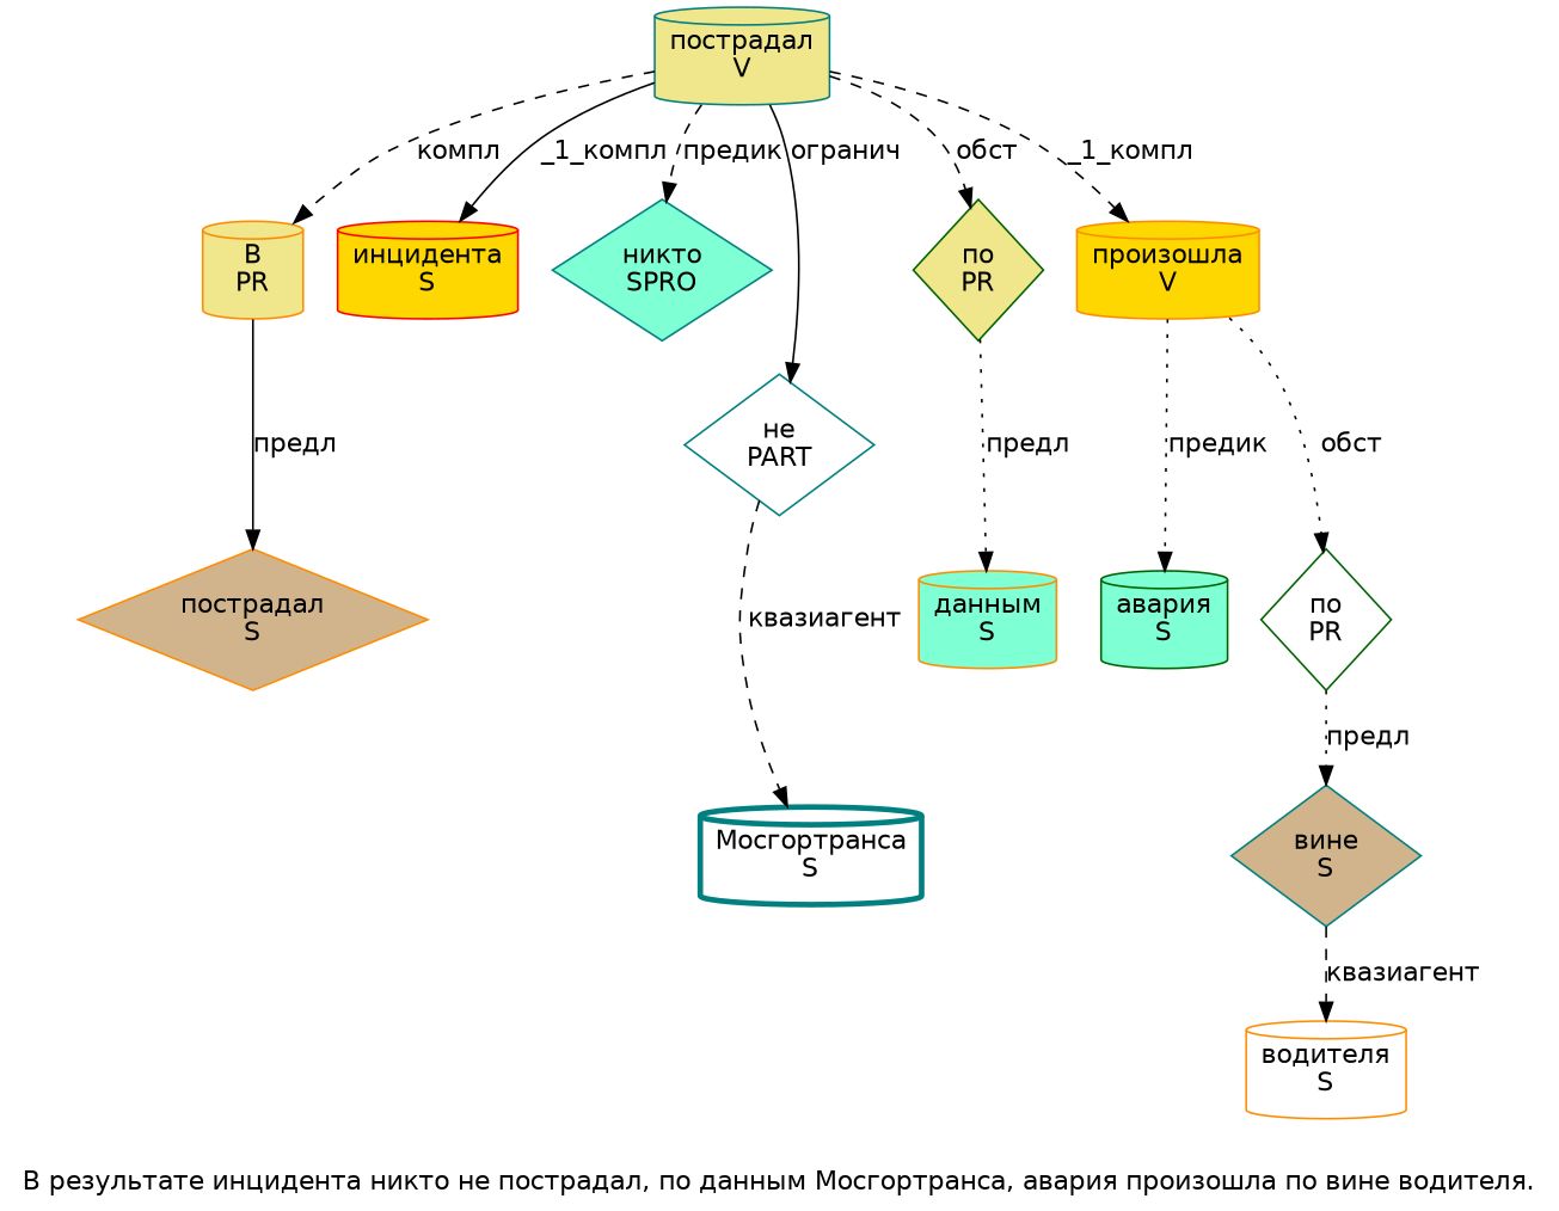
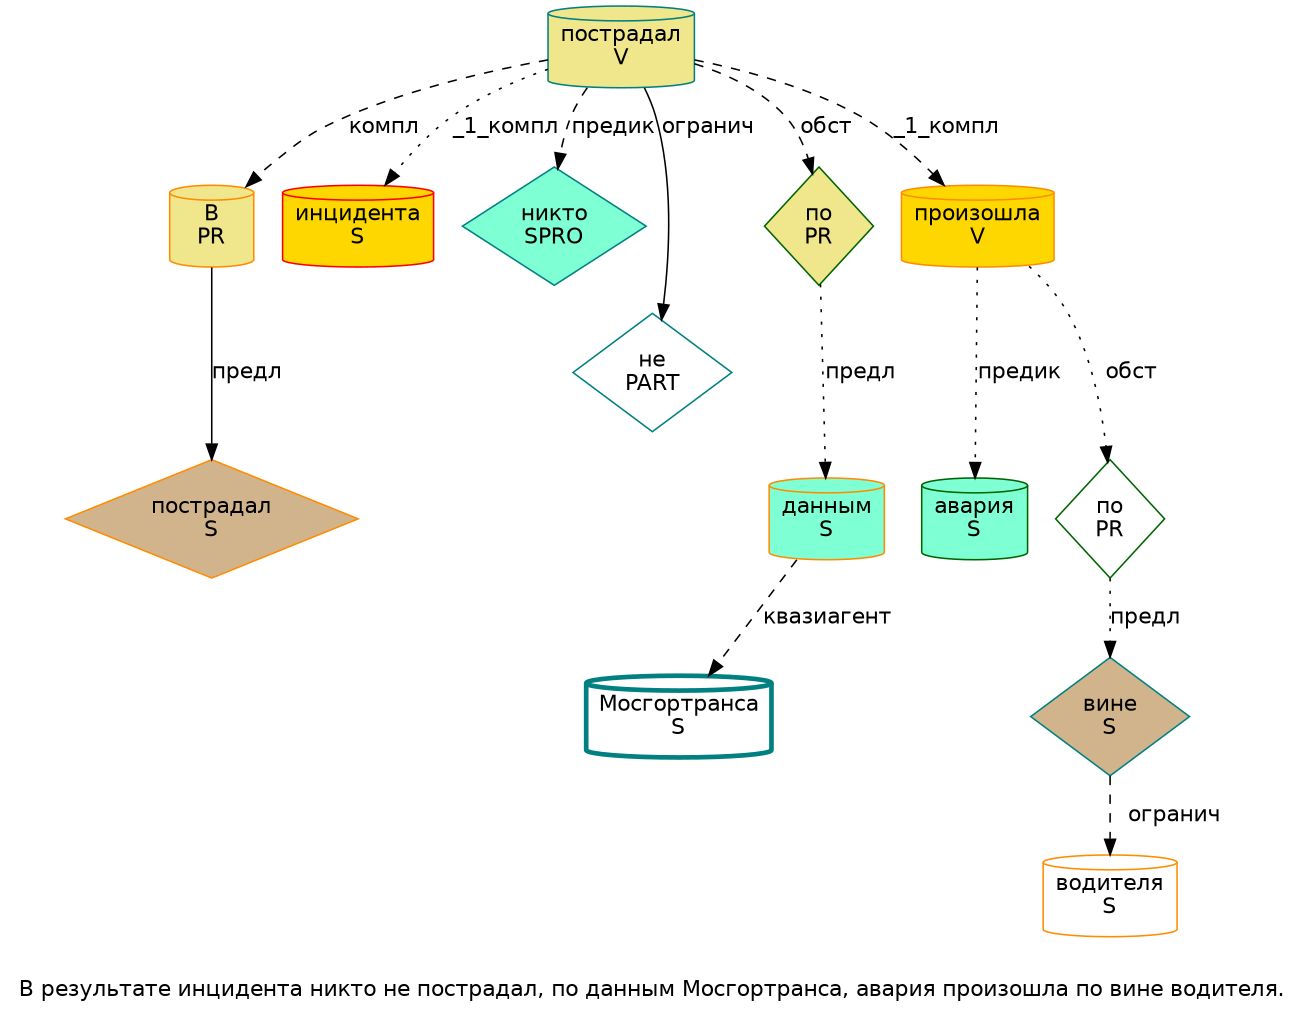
  digraph {
    fontname="DejaVu Sans"
    label="В результате инцидента никто не пострадал, по данным Мосгортранса, авария произошла по вине водителя."
    node [color=darkorange fillcolor=white fontname="DejaVu Sans" penwidth=1 shape=cylinder style=filled]
    edge [fontname="DejaVu Sans" style=dashed]
    n1 [fillcolor=khaki label="В\nPR"]
    n2 [fillcolor=tan label="пострадал\nS" shape=diamond]
    n3 [color=red fillcolor=gold label="инцидента\nS"]
    n4 [color=teal fillcolor=aquamarine label="никто\nSPRO" shape=diamond]
    n5 [color=teal label="не\nPART" shape=diamond]
    n6 [color=teal fillcolor=khaki label="пострадал\nV"]
    n7 [color=darkgreen fillcolor=khaki label="по\nPR" shape=diamond]
    n8 [fillcolor=gold label="произошла\nV"]
    n9 [fillcolor=aquamarine label="данным\nS"]
    n10 [color=darkgreen fillcolor=aquamarine label="авария\nS"]
    n11 [color=darkgreen label="по\nPR" shape=diamond]
    n12 [color=teal label="Мосгортранса\nS" penwidth=3]
    n13 [color=teal fillcolor=tan label="вине\nS" shape=diamond]
    n14 [label="водителя\nS"]
    n1 -> n2 [label="предл" style=solid]
    n6 -> n1 [label="компл"]
-   n6 -> n3 [label="_1_компл" style=solid]
+   n6 -> n3 [label="_1_компл" style=dotted]
    n6 -> n4 [label="предик"]
    n6 -> n5 [label="огранич" style=solid]
    n6 -> n7 [label="обст"]
    n6 -> n8 [label="_1_компл"]
    n7 -> n9 [label="предл" style=dotted]
    n8 -> n10 [label="предик" style=dotted]
    n8 -> n11 [label="обст" style=dotted]
-   n5 -> n12 [label="квазиагент"]
+   n9 -> n12 [label="квазиагент"]
    n11 -> n13 [label="предл" style=dotted]
-   n13 -> n14 [label="квазиагент"]
+   n13 -> n14 [label="огранич"]
  }
